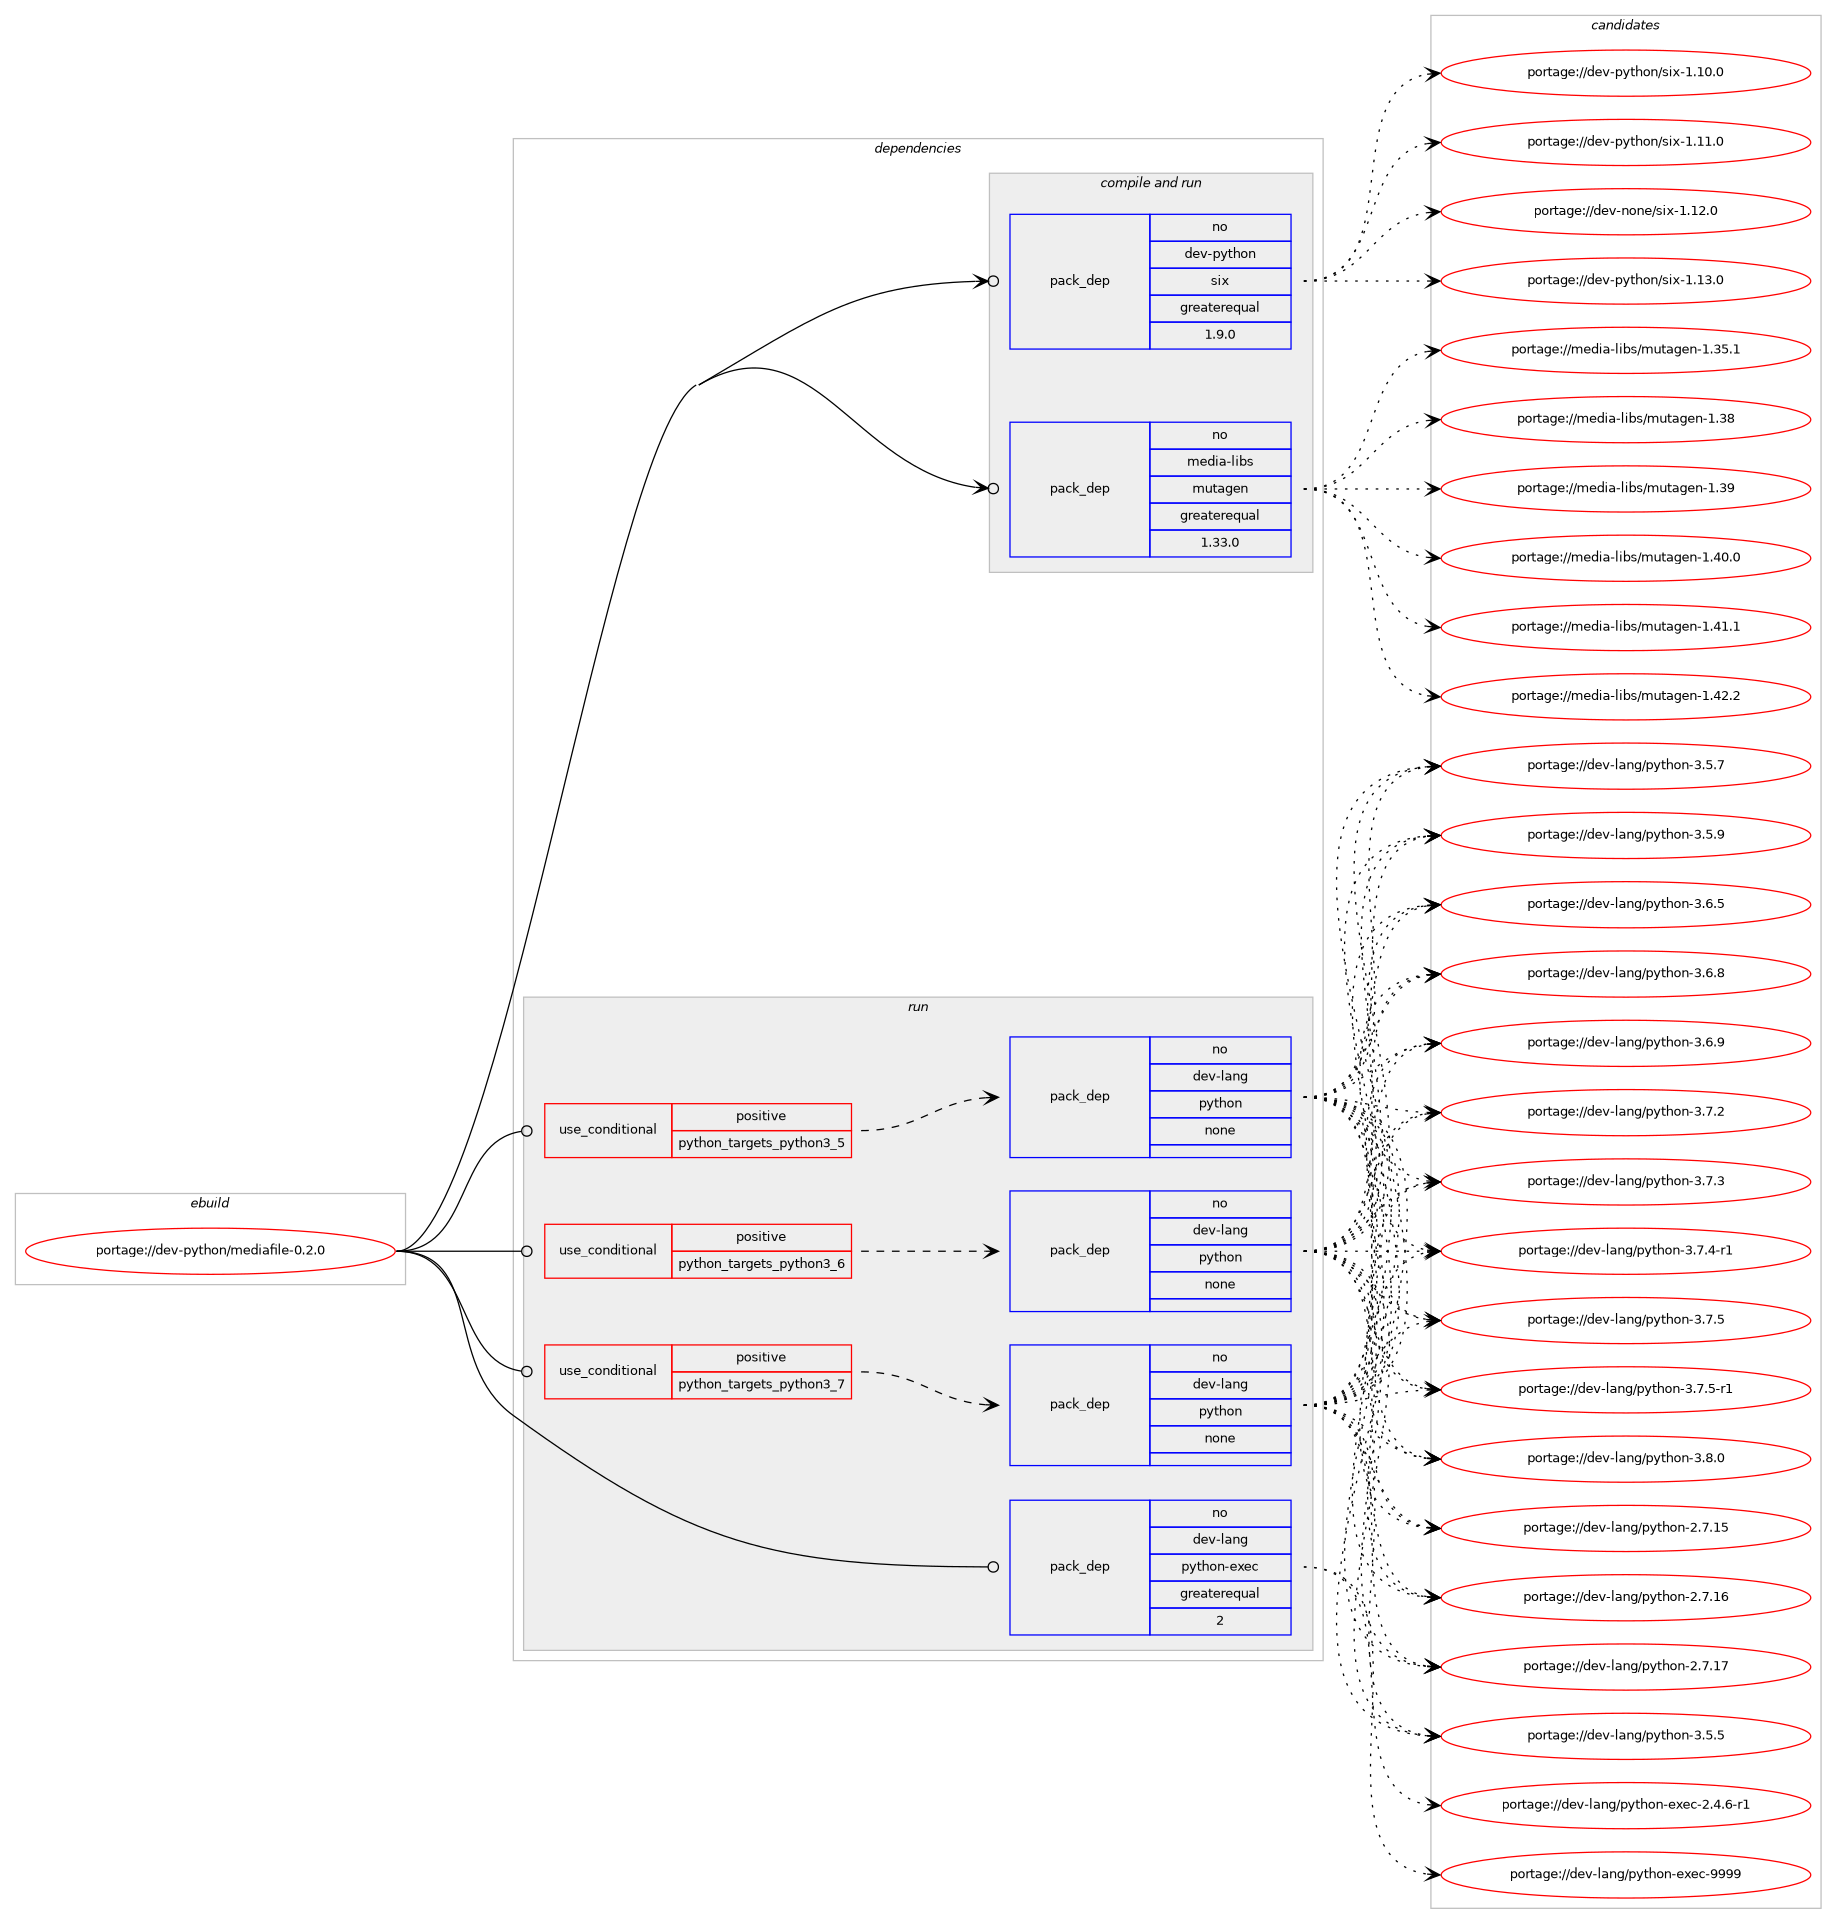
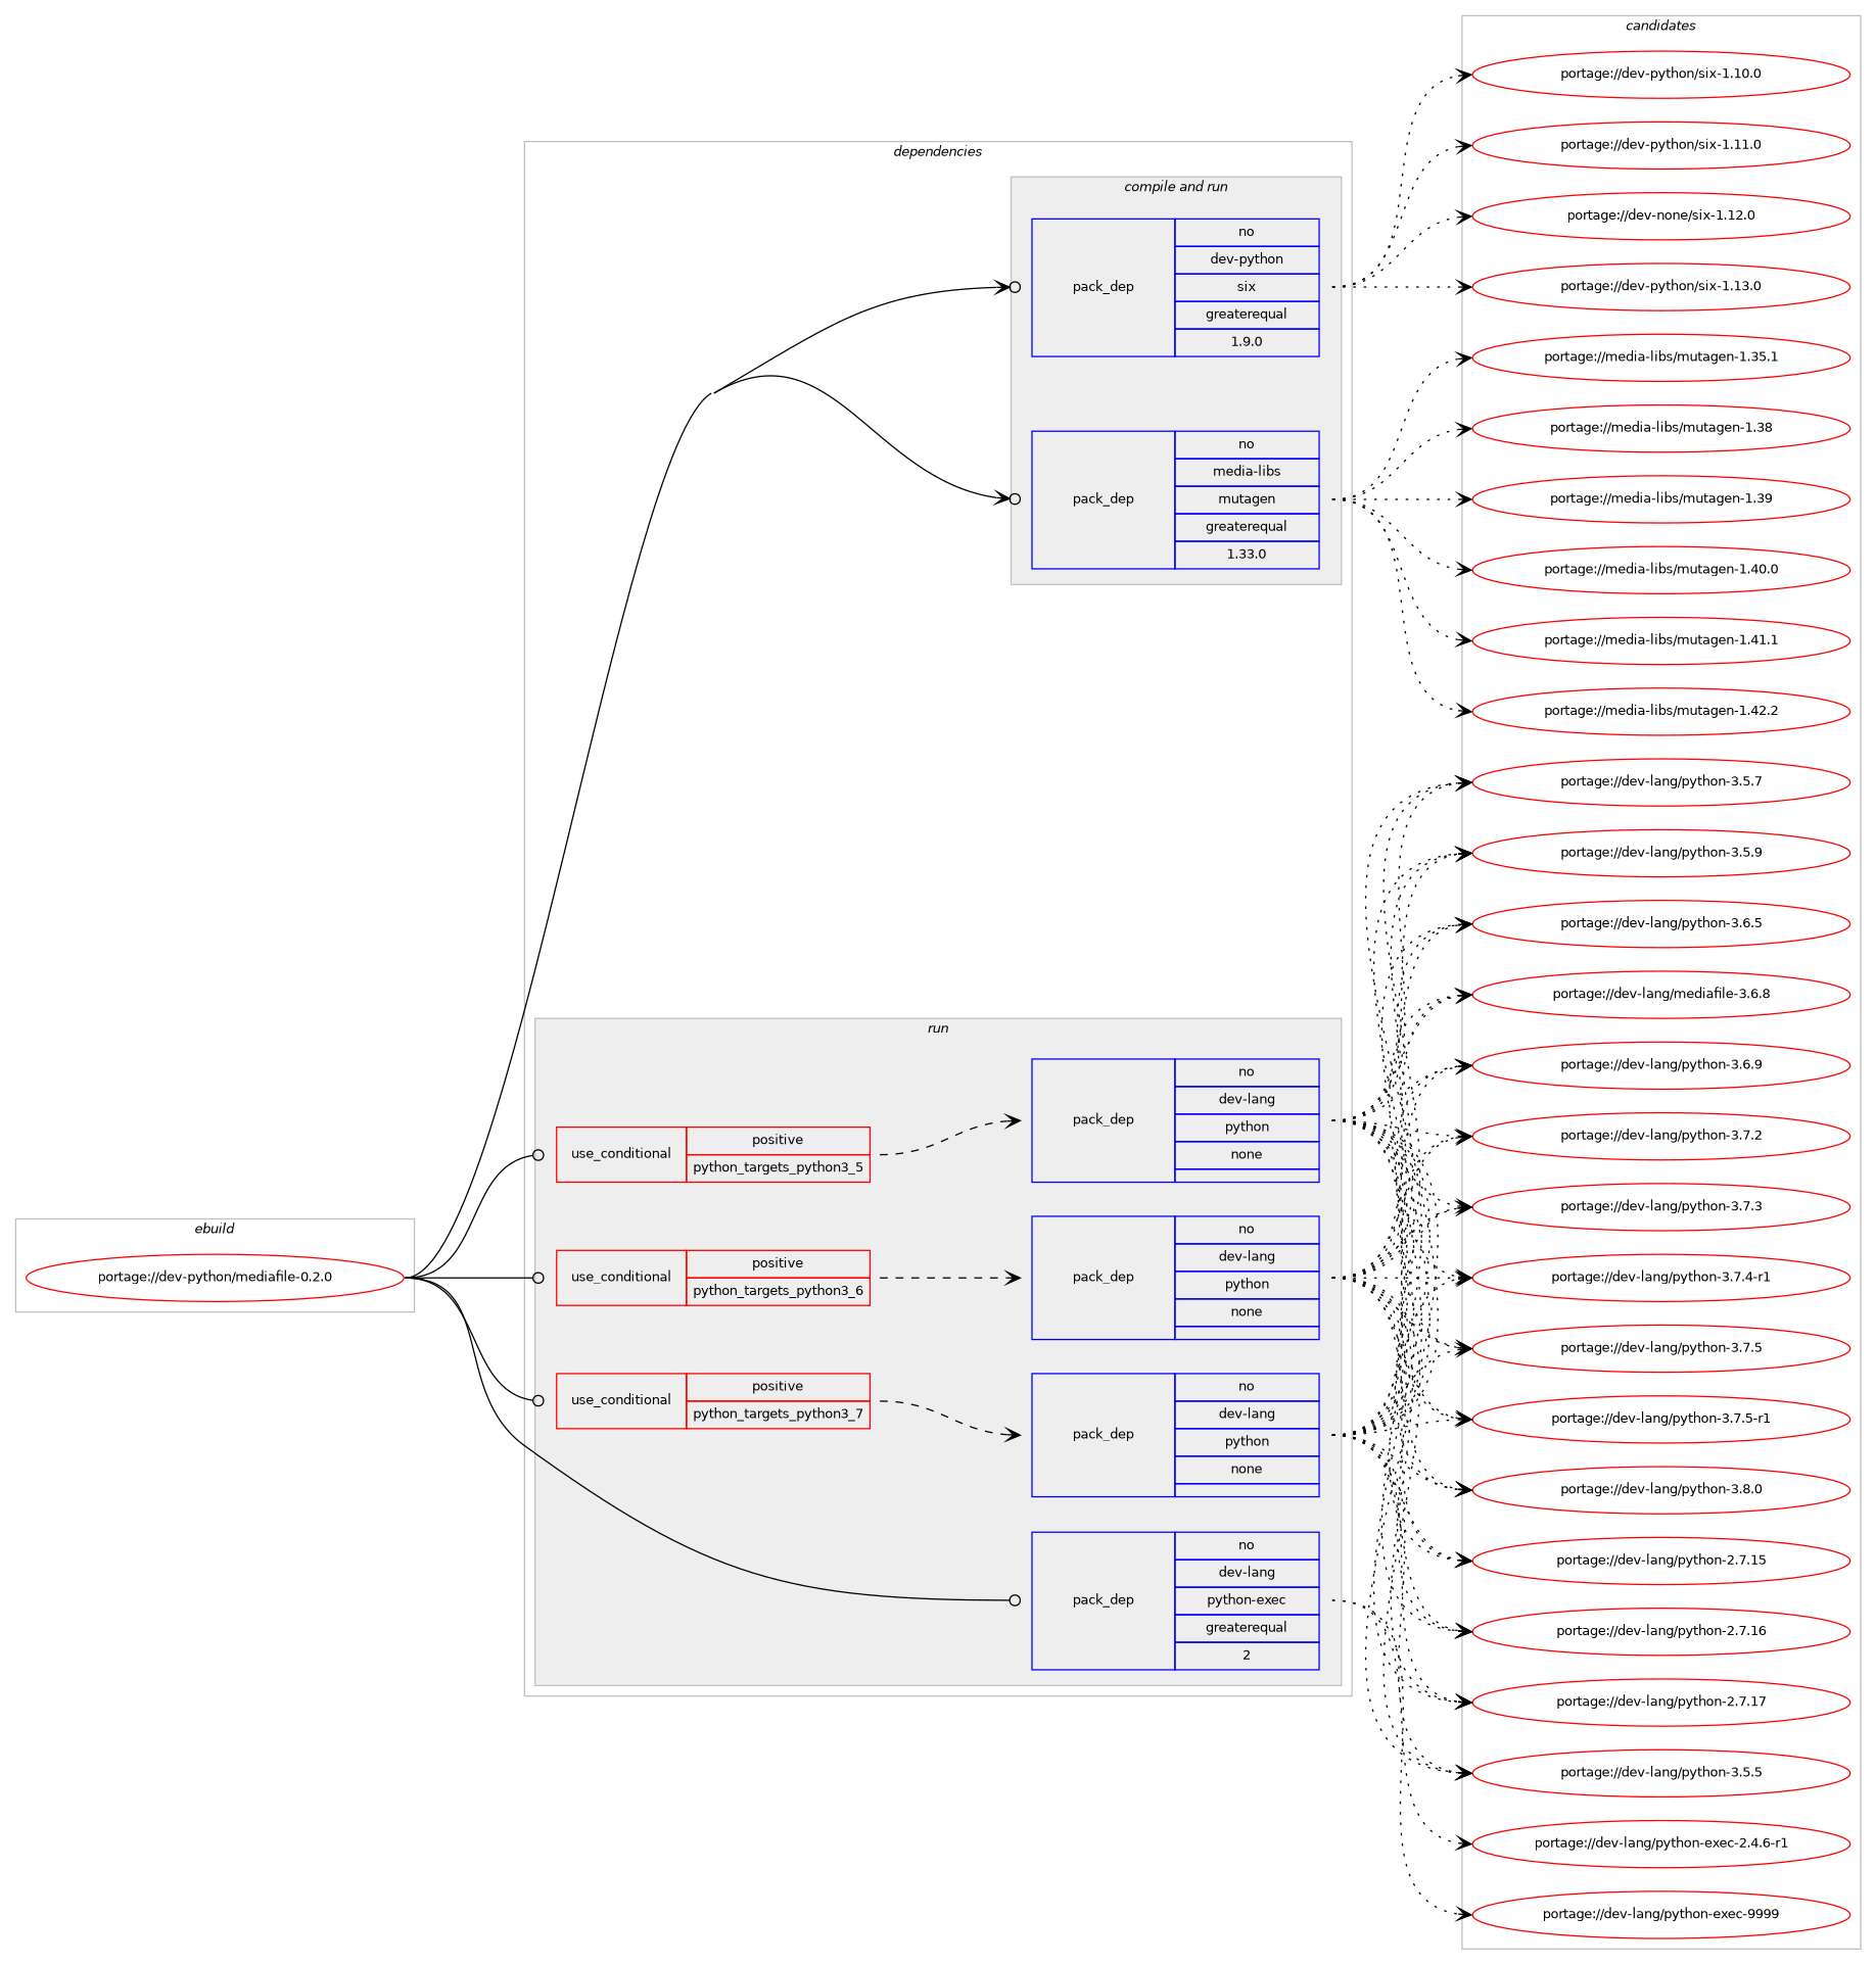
  digraph {
    compound=true
    concentrate=true
    fontname=Helvetica
    fontsize=10
    newrank=true
    rankdir=LR
    ranksep=1.5
    node [color=red fontname=Helvetica fontsize=10]
    edge [arrowhead=vee headport=w style=dotted tailport=e weight=100]
    n1 [label="portage://dev-python/mediafile-0.2.0" width=4]
    n2 [color=blue label=<<TABLE BORDER="0" CELLBORDER="1" CELLSPACING="0" CELLPADDING="4" WIDTH="220"><TR><TD ROWSPAN="6" CELLPADDING="30">pack_dep</TD></TR><TR><TD WIDTH="110">no</TD></TR><TR><TD>dev-python</TD></TR><TR><TD>six</TD></TR><TR><TD>greaterequal</TD></TR><TR><TD>1.9.0</TD></TR></TABLE>> shape=none]
    n3 [color=blue label=<<TABLE BORDER="0" CELLBORDER="1" CELLSPACING="0" CELLPADDING="4" WIDTH="220"><TR><TD ROWSPAN="6" CELLPADDING="30">pack_dep</TD></TR><TR><TD WIDTH="110">no</TD></TR><TR><TD>media-libs</TD></TR><TR><TD>mutagen</TD></TR><TR><TD>greaterequal</TD></TR><TR><TD>1.33.0</TD></TR></TABLE>> shape=none]
    n4 [color=blue label=<<TABLE BORDER="0" CELLBORDER="1" CELLSPACING="0" CELLPADDING="4" WIDTH="220"><TR><TD ROWSPAN="6" CELLPADDING="30">pack_dep</TD></TR><TR><TD WIDTH="110">no</TD></TR><TR><TD>dev-lang</TD></TR><TR><TD>python</TD></TR><TR><TD>none</TD></TR><TR><TD></TD></TR></TABLE>> shape=none]
    n5 [label=<<TABLE BORDER="0" CELLBORDER="1" CELLSPACING="0" CELLPADDING="4"><TR><TD ROWSPAN="3" CELLPADDING="10">use_conditional</TD></TR><TR><TD>positive</TD></TR><TR><TD>python_targets_python3_5</TD></TR></TABLE>> shape=none]
    n6 [color=blue label=<<TABLE BORDER="0" CELLBORDER="1" CELLSPACING="0" CELLPADDING="4" WIDTH="220"><TR><TD ROWSPAN="6" CELLPADDING="30">pack_dep</TD></TR><TR><TD WIDTH="110">no</TD></TR><TR><TD>dev-lang</TD></TR><TR><TD>python</TD></TR><TR><TD>none</TD></TR><TR><TD></TD></TR></TABLE>> shape=none]
    n7 [label=<<TABLE BORDER="0" CELLBORDER="1" CELLSPACING="0" CELLPADDING="4"><TR><TD ROWSPAN="3" CELLPADDING="10">use_conditional</TD></TR><TR><TD>positive</TD></TR><TR><TD>python_targets_python3_6</TD></TR></TABLE>> shape=none]
    n8 [color=blue label=<<TABLE BORDER="0" CELLBORDER="1" CELLSPACING="0" CELLPADDING="4" WIDTH="220"><TR><TD ROWSPAN="6" CELLPADDING="30">pack_dep</TD></TR><TR><TD WIDTH="110">no</TD></TR><TR><TD>dev-lang</TD></TR><TR><TD>python</TD></TR><TR><TD>none</TD></TR><TR><TD></TD></TR></TABLE>> shape=none]
    n9 [label=<<TABLE BORDER="0" CELLBORDER="1" CELLSPACING="0" CELLPADDING="4"><TR><TD ROWSPAN="3" CELLPADDING="10">use_conditional</TD></TR><TR><TD>positive</TD></TR><TR><TD>python_targets_python3_7</TD></TR></TABLE>> shape=none]
    n10 [color=blue label=<<TABLE BORDER="0" CELLBORDER="1" CELLSPACING="0" CELLPADDING="4" WIDTH="220"><TR><TD ROWSPAN="6" CELLPADDING="30">pack_dep</TD></TR><TR><TD WIDTH="110">no</TD></TR><TR><TD>dev-lang</TD></TR><TR><TD>python-exec</TD></TR><TR><TD>greaterequal</TD></TR><TR><TD>2</TD></TR></TABLE>> shape=none]
    n11 [label="portage://dev-python/six-1.10.0" width=4]
    n12 [label="portage://dev-python/six-1.11.0" width=4]
    n13 [label="portage://dev-none/six-1.12.0" width=4]
    n14 [label="portage://dev-python/six-1.13.0" width=4]
    n15 [label="portage://media-libs/mutagen-1.35.1" width=4]
    n16 [label="portage://media-libs/mutagen-1.38" width=4]
    n17 [label="portage://media-libs/mutagen-1.39" width=4]
    n18 [label="portage://media-libs/mutagen-1.40.0" width=4]
    n19 [label="portage://media-libs/mutagen-1.41.1" width=4]
    n20 [label="portage://media-libs/mutagen-1.42.2" width=4]
    n21 [label="portage://dev-lang/python-2.7.15" width=4]
    n22 [label="portage://dev-lang/python-2.7.16" width=4]
    n23 [label="portage://dev-lang/python-2.7.17" width=4]
    n24 [label="portage://dev-lang/python-3.5.5" width=4]
    n25 [label="portage://dev-lang/python-3.5.7" width=4]
    n26 [label="portage://dev-lang/python-3.5.9" width=4]
    n27 [label="portage://dev-lang/python-3.6.5" width=4]
-   n28 [label="portage://dev-lang/python-3.6.8" width=4]
+   n28 [label="portage://dev-lang/mediafile-3.6.8" width=4]
    n29 [label="portage://dev-lang/python-3.6.9" width=4]
    n30 [label="portage://dev-lang/python-3.7.2" width=4]
    n31 [label="portage://dev-lang/python-3.7.3" width=4]
    n32 [label="portage://dev-lang/python-3.7.4-r1" width=4]
    n33 [label="portage://dev-lang/python-3.7.5" width=4]
    n34 [label="portage://dev-lang/python-3.7.5-r1" width=4]
    n35 [label="portage://dev-lang/python-3.8.0" width=4]
    n36 [label="portage://dev-lang/python-exec-2.4.6-r1" width=4]
    n37 [label="portage://dev-lang/python-exec-9999" width=4]
    subgraph cluster_1 {
      color=gray
      label=<<i>ebuild</i>>
      rank=same
      n1
    }
    subgraph cluster_2 {
      color=gray
      label=<<i>dependencies</i>>
      subgraph cluster_3 {
        color=gray
        fillcolor="#eeeeee"
        label=<<i>compile</i>>
        style=filled
      }
      subgraph cluster_4 {
        color=gray
        fillcolor="#eeeeee"
        label=<<i>compile and run</i>>
        style=filled
        subgraph sub_5 {
          color=gray
          fillcolor="#eeeeee"
          label=<<i>compile and run</i>>
          style=filled
          n2
        }
        subgraph sub_6 {
          color=gray
          fillcolor="#eeeeee"
          label=<<i>compile and run</i>>
          style=filled
          n3
        }
      }
      subgraph cluster_7 {
        color=gray
        fillcolor="#eeeeee"
        label=<<i>run</i>>
        style=filled
        subgraph sub_8 {
          color=gray
          fillcolor="#eeeeee"
          label=<<i>run</i>>
          style=filled
          n5
          subgraph sub_9 {
            color=gray
            fillcolor="#eeeeee"
            label=<<i>run</i>>
            style=filled
            n4
          }
        }
        subgraph sub_10 {
          color=gray
          fillcolor="#eeeeee"
          label=<<i>run</i>>
          style=filled
          n7
          subgraph sub_11 {
            color=gray
            fillcolor="#eeeeee"
            label=<<i>run</i>>
            style=filled
            n6
          }
        }
        subgraph sub_12 {
          color=gray
          fillcolor="#eeeeee"
          label=<<i>run</i>>
          style=filled
          n9
          subgraph sub_13 {
            color=gray
            fillcolor="#eeeeee"
            label=<<i>run</i>>
            style=filled
            n8
          }
        }
        subgraph sub_14 {
          color=gray
          fillcolor="#eeeeee"
          label=<<i>run</i>>
          style=filled
          n10
        }
      }
    }
    subgraph cluster_15 {
      color=gray
      label=<<i>candidates</i>>
      rank=same
      subgraph sub_16 {
        color=black
        label=<<i>candidates</i>>
        nodesep=1
        rank=same
        n11
        n12
        n13
        n14
      }
      subgraph sub_17 {
        color=black
        label=<<i>candidates</i>>
        nodesep=1
        rank=same
        n15
        n16
        n17
        n18
        n19
        n20
      }
      subgraph sub_18 {
        color=black
        label=<<i>candidates</i>>
        nodesep=1
        rank=same
        n21
        n22
        n23
        n24
        n25
        n26
        n27
        n28
        n29
        n30
        n31
        n32
        n33
        n34
        n35
      }
      subgraph sub_19 {
        color=black
        label=<<i>candidates</i>>
        nodesep=1
        rank=same
        n21
        n22
        n23
        n24
        n25
        n26
        n27
        n28
        n29
        n30
        n31
        n32
        n33
        n34
        n35
      }
      subgraph sub_20 {
        color=black
        label=<<i>candidates</i>>
        nodesep=1
        rank=same
        n21
        n22
        n23
        n24
        n25
        n26
        n27
        n28
        n29
        n30
        n31
        n32
        n33
        n34
        n35
      }
      subgraph sub_21 {
        color=black
        label=<<i>candidates</i>>
        nodesep=1
        rank=same
        n36
        n37
      }
    }
    n1 -> n2 [arrowhead=odotvee style=solid weight=20]
    n1 -> n3 [arrowhead=odotvee style=solid weight=20]
    n1 -> n5 [arrowhead=odot style=solid weight=20]
    n1 -> n7 [arrowhead=odot style=solid weight=20]
    n1 -> n9 [arrowhead=odot style=solid weight=20]
    n1 -> n10 [arrowhead=odot style=solid weight=20]
    n2 -> n11
    n2 -> n12
    n2 -> n13
    n2 -> n14
    n3 -> n15
    n3 -> n16
    n3 -> n17
    n3 -> n18
    n3 -> n19
    n3 -> n20
    n4 -> n21
    n4 -> n22
    n4 -> n23
    n4 -> n24
    n4 -> n25
    n4 -> n26
    n4 -> n27
    n4 -> n28
    n4 -> n29
    n4 -> n30
    n4 -> n31
    n4 -> n32
    n4 -> n33
    n4 -> n34
    n4 -> n35
    n5 -> n4 [style=dashed weight=20]
    n6 -> n21
    n6 -> n22
    n6 -> n23
    n6 -> n24
    n6 -> n25
    n6 -> n26
    n6 -> n27
    n6 -> n28
    n6 -> n29
    n6 -> n30
    n6 -> n31
    n6 -> n32
    n6 -> n33
    n6 -> n34
    n6 -> n35
    n7 -> n6 [style=dashed weight=20]
    n8 -> n21
    n8 -> n22
    n8 -> n23
    n8 -> n24
    n8 -> n25
    n8 -> n26
    n8 -> n27
    n8 -> n28
    n8 -> n29
    n8 -> n30
    n8 -> n31
    n8 -> n32
    n8 -> n33
    n8 -> n34
    n8 -> n35
    n9 -> n8 [style=dashed weight=20]
    n10 -> n36
    n10 -> n37
  }
